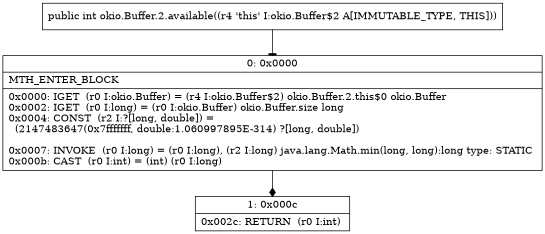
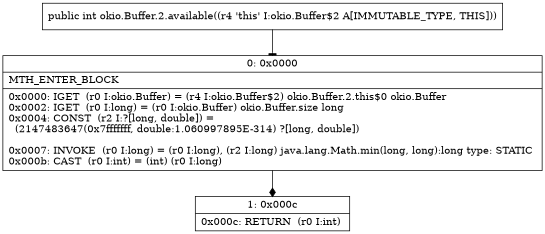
  digraph {
    node [shape=record]
    n1 [label="{0\:\ 0x0000|MTH_ENTER_BLOCK\l|0x0000: IGET  (r0 I:okio.Buffer) = (r4 I:okio.Buffer$2) okio.Buffer.2.this$0 okio.Buffer \l0x0002: IGET  (r0 I:long) = (r0 I:okio.Buffer) okio.Buffer.size long \l0x0004: CONST  (r2 I:?[long, double]) = \l  (2147483647(0x7fffffff, double:1.060997895E\-314) ?[long, double])\l \l0x0007: INVOKE  (r0 I:long) = (r0 I:long), (r2 I:long) java.lang.Math.min(long, long):long type: STATIC \l0x000b: CAST  (r0 I:int) = (int) (r0 I:long) \l}"]
-   n2 [label="{1\:\ 0x000c|0x002c: RETURN  (r0 I:int) \l}"]
+   n2 [label="{1\:\ 0x000c|0x000c: RETURN  (r0 I:int) \l}"]
    n3 [label="{public int okio.Buffer.2.available((r4 'this' I:okio.Buffer$2 A[IMMUTABLE_TYPE, THIS])) }"]
    n1 -> n2 [arrowhead=diamond]
    n3 -> n1 [arrowhead=tee]
  }
